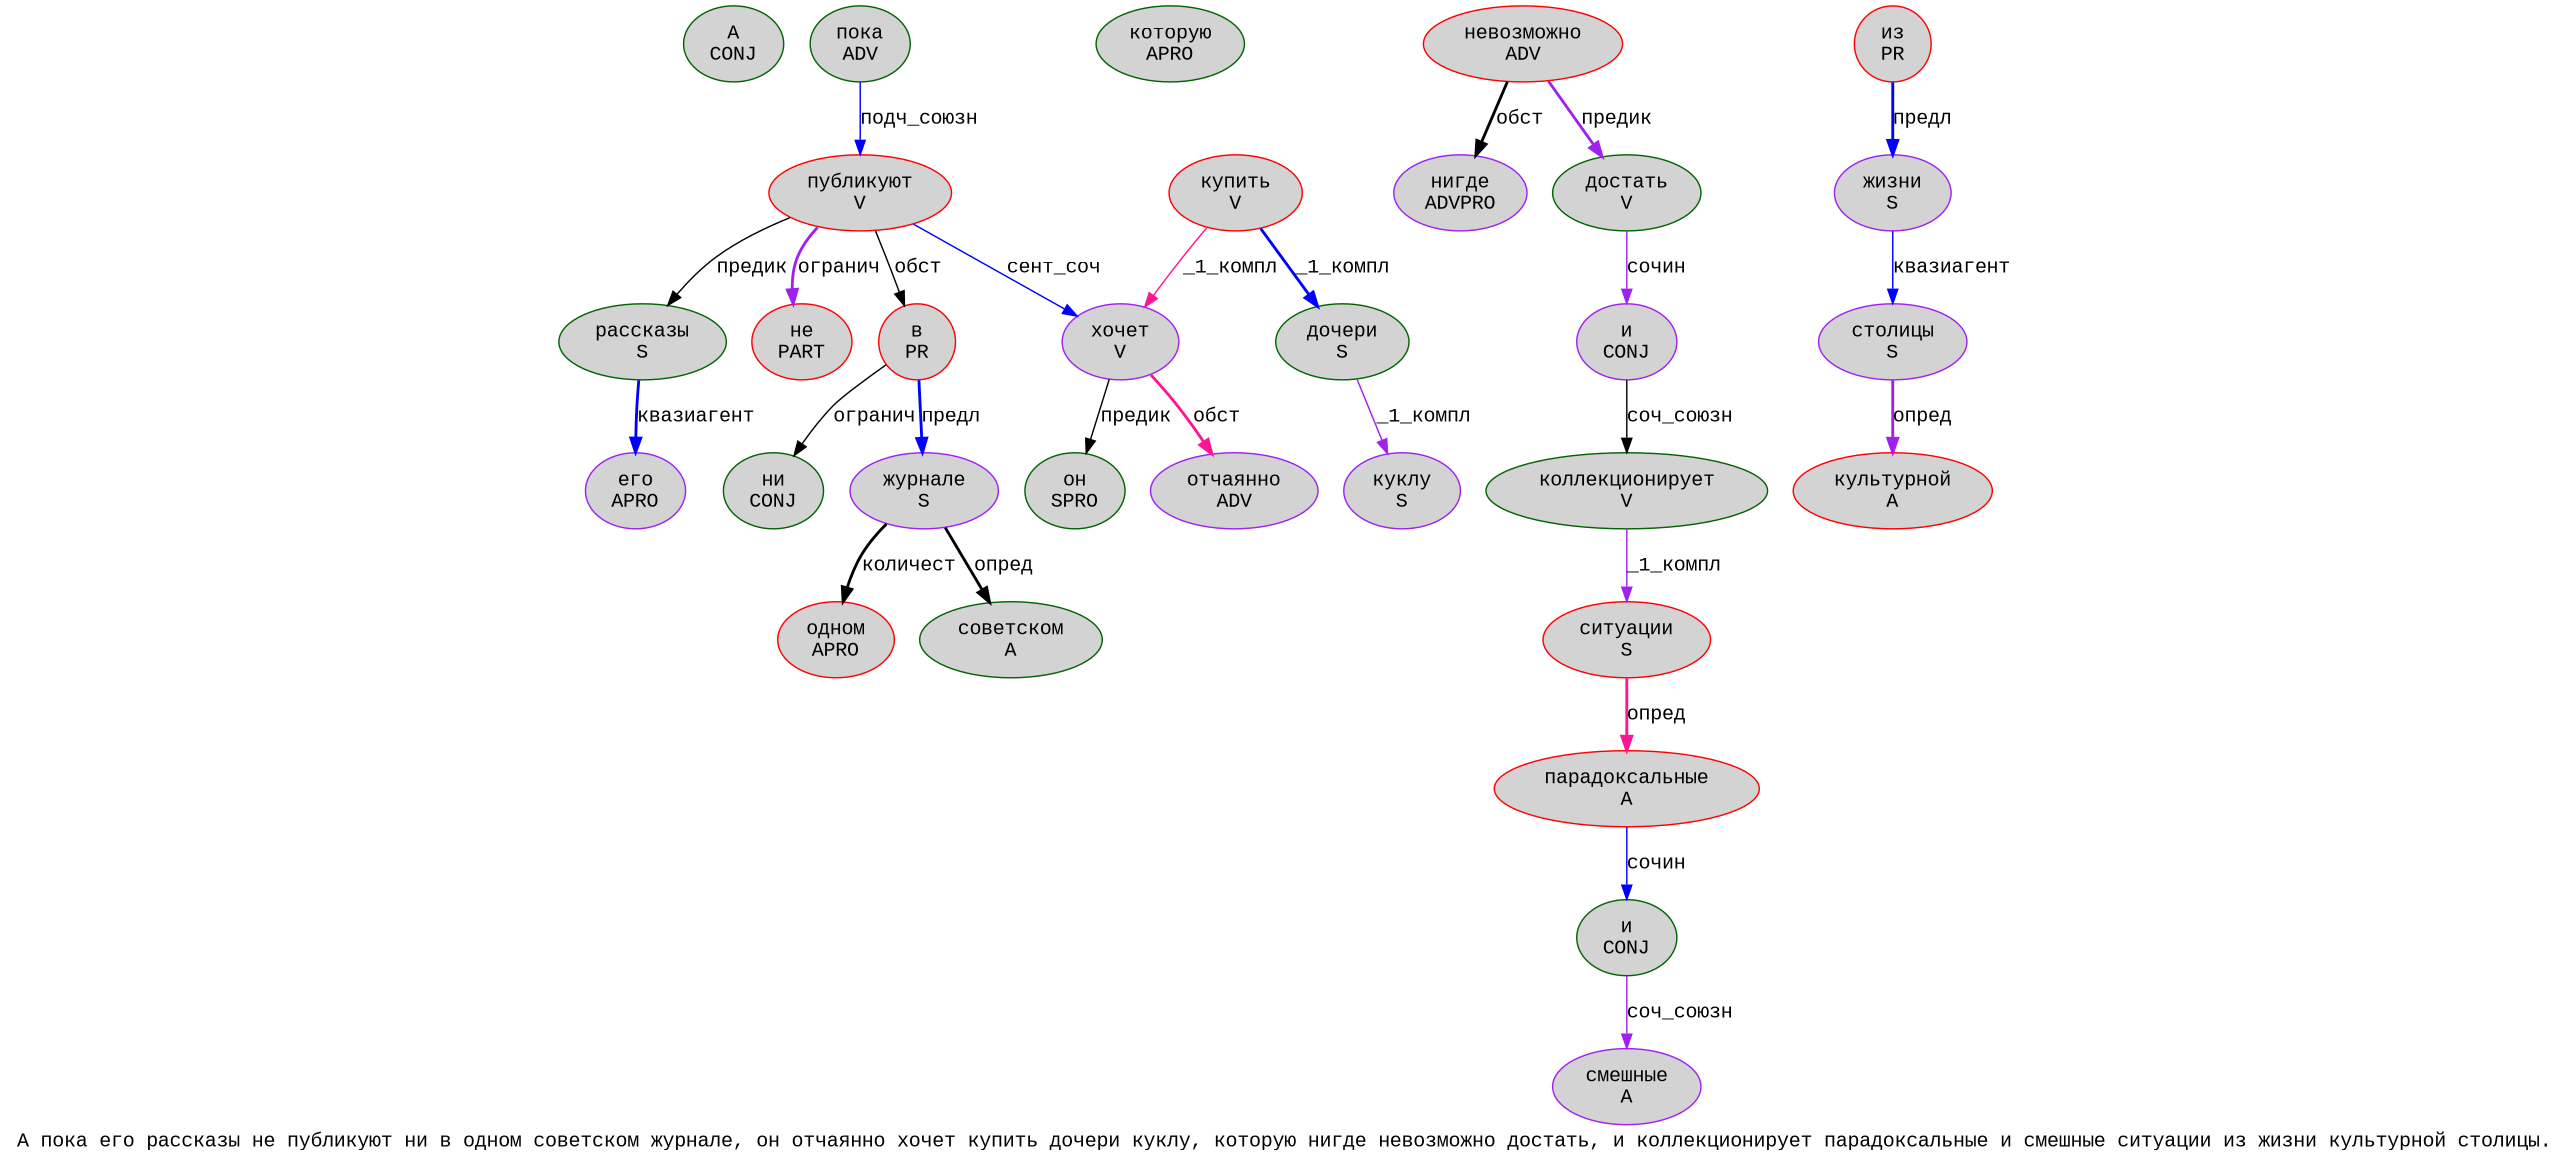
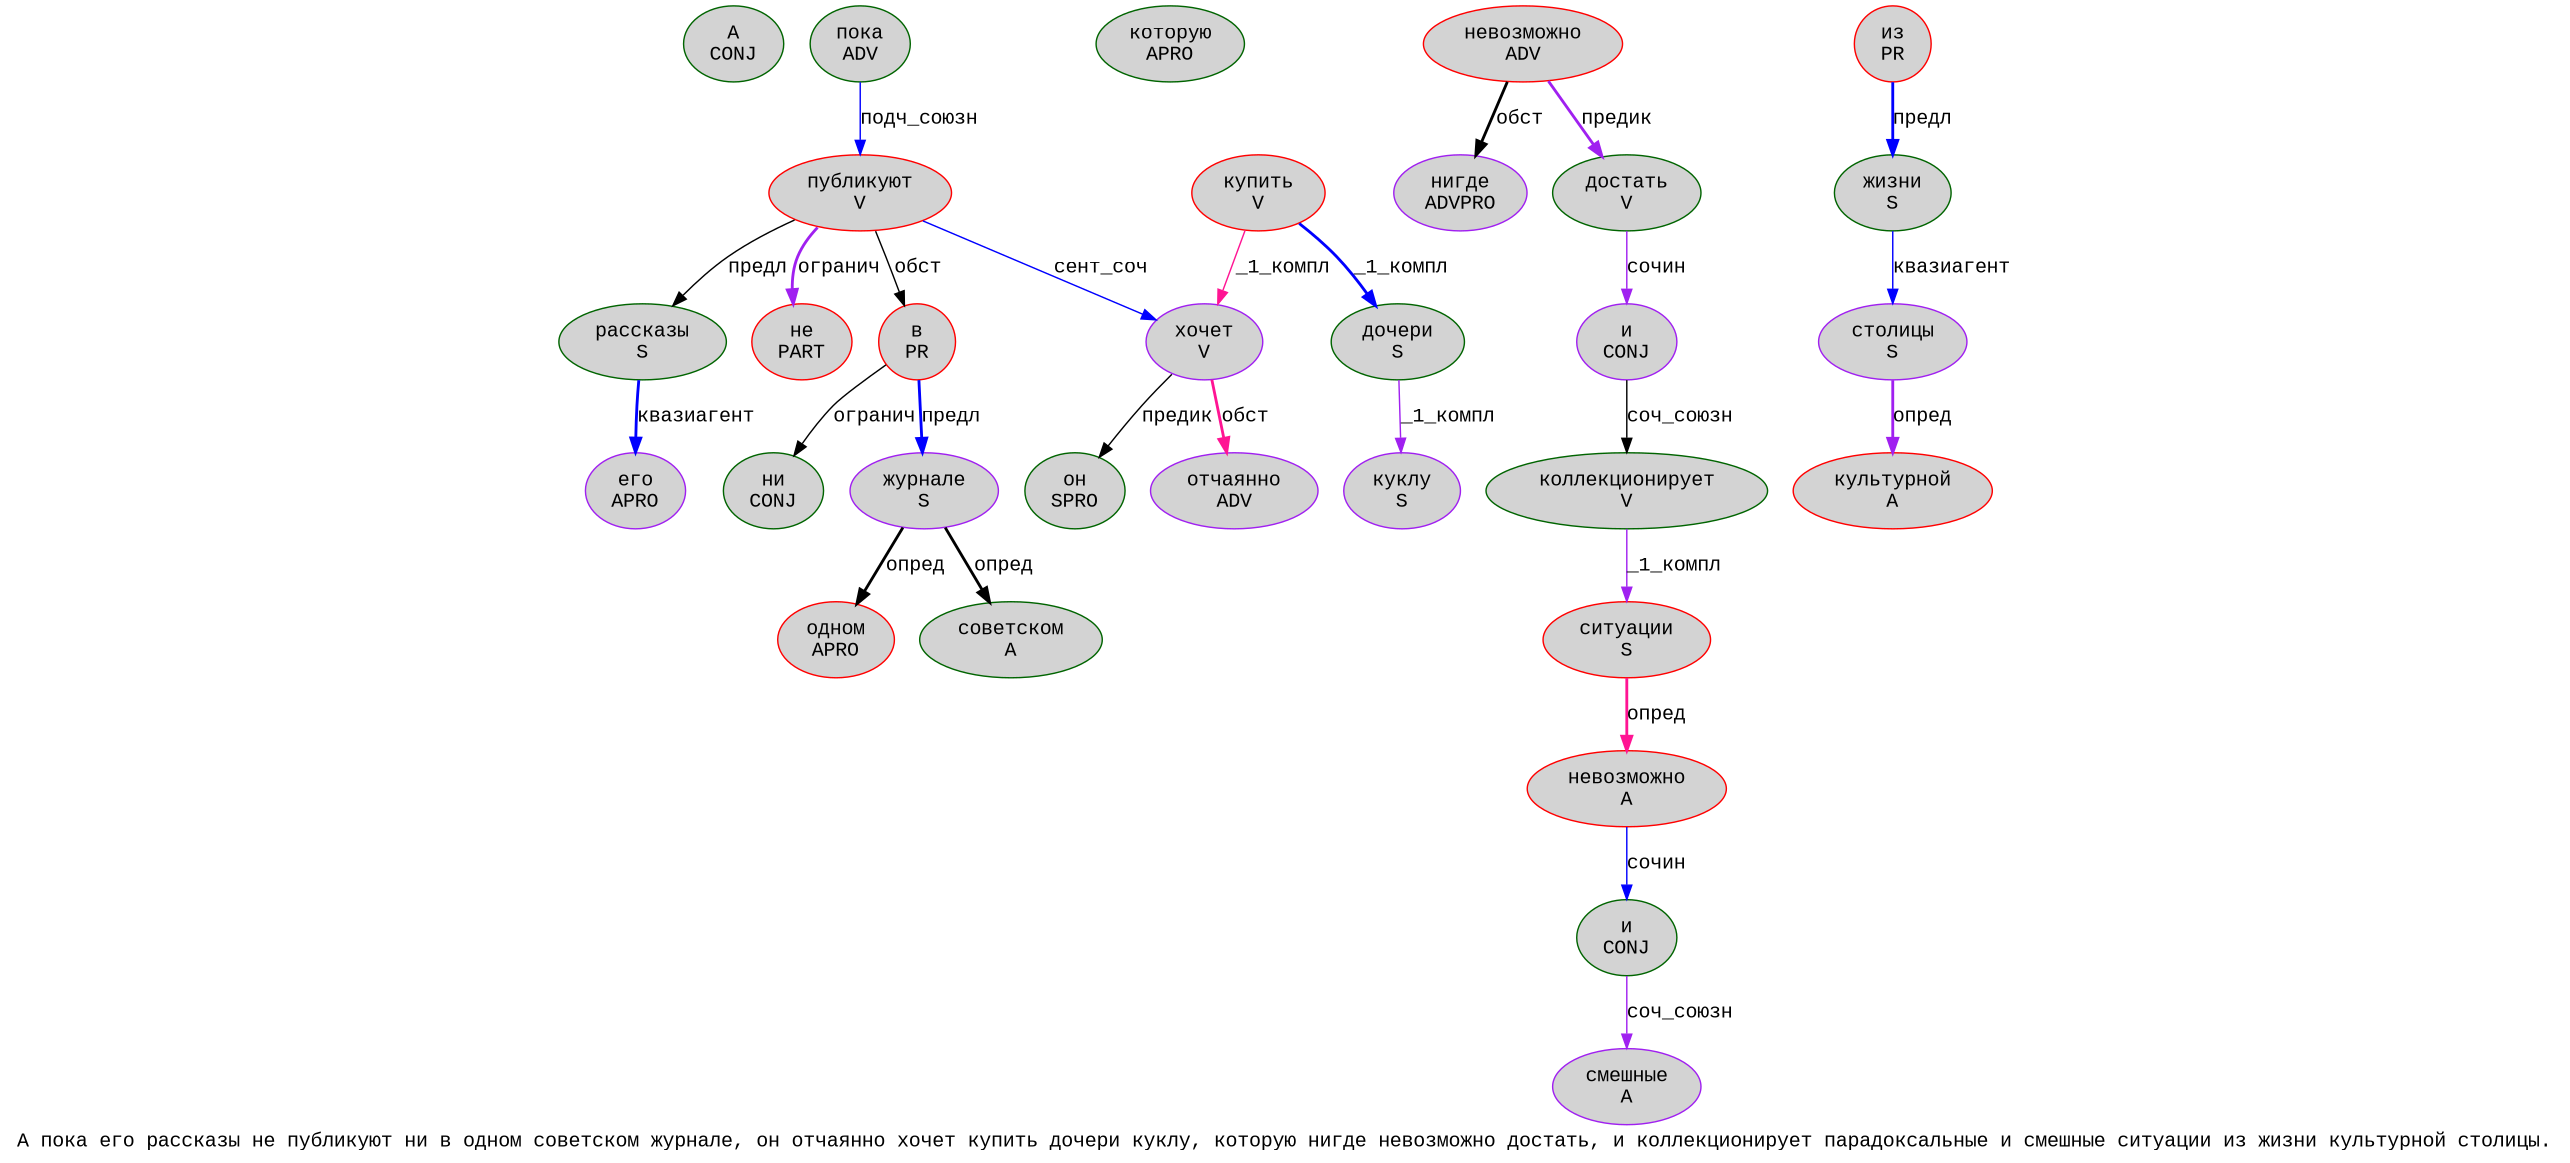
  digraph {
    fontname="Liberation Mono"
    label="А пока его рассказы не публикуют ни в одном советском журнале, он отчаянно хочет купить дочери куклу, которую нигде невозможно достать, и коллекционирует парадоксальные и смешные ситуации из жизни культурной столицы."
    node [color=darkgreen fillcolor=lightgray fontname="Liberation Mono" penwidth=1 shape=ellipse style=filled]
    edge [color=blue fontname="Liberation Mono" style=solid]
    n1 [label="А\nCONJ"]
    n2 [label="пока\nADV"]
    n3 [color=red label="публикуют\nV"]
    n4 [label="рассказы\nS"]
    n5 [color=red label="не\nPART"]
    n6 [color=red label="в\nPR"]
    n7 [color=purple label="хочет\nV"]
    n8 [color=purple label="его\nAPRO"]
    n9 [label="ни\nCONJ"]
    n10 [color=purple label="журнале\nS"]
    n11 [label="он\nSPRO"]
    n12 [color=purple label="отчаянно\nADV"]
    n13 [color=red label="одном\nAPRO"]
    n14 [label="советском\nA"]
    n15 [color=red label="купить\nV"]
    n16 [label="дочери\nS"]
    n17 [color=purple label="куклу\nS"]
    n18 [label="которую\nAPRO"]
    n19 [color=purple label="нигде\nADVPRO"]
    n20 [color=red label="невозможно\nADV"]
    n21 [label="достать\nV"]
    n22 [color=purple label="и\nCONJ"]
    n23 [label="коллекционирует\nV"]
    n24 [color=red label="ситуации\nS"]
-   n25 [color=red label="парадоксальные\nA"]
+   n25 [color=red label="невозможно\nA"]
    n26 [label="и\nCONJ"]
    n27 [color=purple label="смешные\nA"]
    n28 [color=red label="из\nPR"]
-   n29 [color=purple label="жизни\nS"]
+   n29 [label="жизни\nS"]
    n30 [color=purple label="столицы\nS"]
    n31 [color=red label="культурной\nA"]
    n2 -> n3 [label="подч_союзн"]
-   n3 -> n4 [color=black label="предик"]
+   n3 -> n4 [color=black label="предл"]
    n3 -> n5 [color=purple label="огранич" style=bold]
    n3 -> n6 [color=black label="обст"]
    n3 -> n7 [label="сент_соч"]
    n4 -> n8 [label="квазиагент" style=bold]
    n6 -> n9 [color=black label="огранич"]
    n6 -> n10 [label="предл" style=bold]
    n7 -> n11 [color=black label="предик"]
    n7 -> n12 [color=deeppink label="обст" style=bold]
-   n10 -> n13 [color=black label="количест" style=bold]
+   n10 -> n13 [color=black label="опред" style=bold]
    n10 -> n14 [color=black label="опред" style=bold]
    n15 -> n7 [color=deeppink label="_1_компл"]
    n15 -> n16 [label="_1_компл" style=bold]
    n16 -> n17 [color=purple label="_1_компл"]
    n20 -> n19 [color=black label="обст" style=bold]
    n20 -> n21 [color=purple label="предик" style=bold]
    n21 -> n22 [color=purple label="сочин"]
    n22 -> n23 [color=black label="соч_союзн"]
    n23 -> n24 [color=purple label="_1_компл"]
    n24 -> n25 [color=deeppink label="опред" style=bold]
    n25 -> n26 [label="сочин"]
    n26 -> n27 [color=purple label="соч_союзн"]
    n28 -> n29 [label="предл" style=bold]
    n29 -> n30 [label="квазиагент"]
    n30 -> n31 [color=purple label="опред" style=bold]
  }
